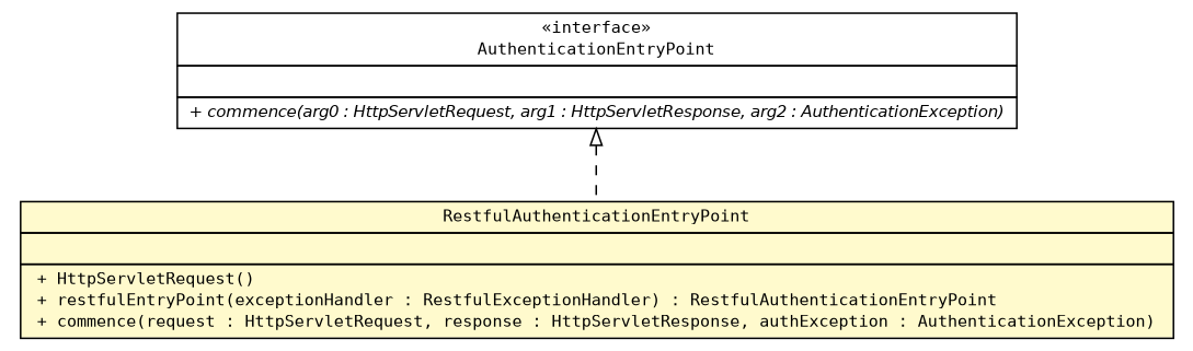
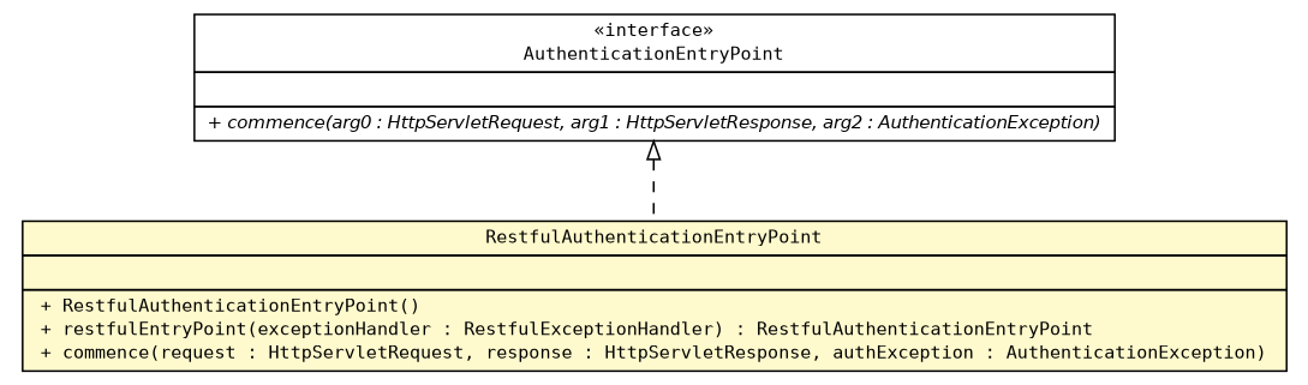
  digraph {
    nodesep=0.25
    ranksep=0.5
    fontname="DejaVu Sans Mono"
    node [fontcolor=black fontname="DejaVu Sans Mono" fontsize=10.0 shape=plaintext]
-   n1 [label=<<table title="com.yirendai.oss.lib.security.internal.rest.RestfulAuthenticationEntryPoint" border="0" cellborder="1" cellspacing="0" cellpadding="2" port="p" bgcolor="lemonChiffon" href="./RestfulAuthenticationEntryPoint.html"> 		<tr><td><table border="0" cellspacing="0" cellpadding="1"> <tr><td align="center" balign="center"> RestfulAuthenticationEntryPoint </td></tr> 		</table></td></tr> 		<tr><td><table border="0" cellspacing="0" cellpadding="1"> <tr><td align="left" balign="left">  </td></tr> 		</table></td></tr> 		<tr><td><table border="0" cellspacing="0" cellpadding="1"> <tr><td align="left" balign="left"> + HttpServletRequest() </td></tr> <tr><td align="left" balign="left"> + restfulEntryPoint(exceptionHandler : RestfulExceptionHandler) : RestfulAuthenticationEntryPoint </td></tr> <tr><td align="left" balign="left"> + commence(request : HttpServletRequest, response : HttpServletResponse, authException : AuthenticationException) </td></tr> 		</table></td></tr> 		</table>>]
+   n1 [label=<<table title="com.yirendai.oss.lib.security.internal.rest.RestfulAuthenticationEntryPoint" border="0" cellborder="1" cellspacing="0" cellpadding="2" port="p" bgcolor="lemonChiffon" href="./RestfulAuthenticationEntryPoint.html"> 		<tr><td><table border="0" cellspacing="0" cellpadding="1"> <tr><td align="center" balign="center"> RestfulAuthenticationEntryPoint </td></tr> 		</table></td></tr> 		<tr><td><table border="0" cellspacing="0" cellpadding="1"> <tr><td align="left" balign="left">  </td></tr> 		</table></td></tr> 		<tr><td><table border="0" cellspacing="0" cellpadding="1"> <tr><td align="left" balign="left"> + RestfulAuthenticationEntryPoint() </td></tr> <tr><td align="left" balign="left"> + restfulEntryPoint(exceptionHandler : RestfulExceptionHandler) : RestfulAuthenticationEntryPoint </td></tr> <tr><td align="left" balign="left"> + commence(request : HttpServletRequest, response : HttpServletResponse, authException : AuthenticationException) </td></tr> 		</table></td></tr> 		</table>>]
    n2 [label=<<table title="org.springframework.security.web.AuthenticationEntryPoint" border="0" cellborder="1" cellspacing="0" cellpadding="2" port="p" href="http://java.sun.com/j2se/1.4.2/docs/api/org/springframework/security/web/AuthenticationEntryPoint.html"> 		<tr><td><table border="0" cellspacing="0" cellpadding="1"> <tr><td align="center" balign="center"> &#171;interface&#187; </td></tr> <tr><td align="center" balign="center"> AuthenticationEntryPoint </td></tr> 		</table></td></tr> 		<tr><td><table border="0" cellspacing="0" cellpadding="1"> <tr><td align="left" balign="left">  </td></tr> 		</table></td></tr> 		<tr><td><table border="0" cellspacing="0" cellpadding="1"> <tr><td align="left" balign="left"><font face="Helvetica-Oblique" point-size="10.0"> + commence(arg0 : HttpServletRequest, arg1 : HttpServletResponse, arg2 : AuthenticationException) </font></td></tr> 		</table></td></tr> 		</table>>]
    n2 -> n1 [arrowtail=empty dir=back fontname="DejaVu Sans Mono" fontsize=10 headport=p labelfontname=Helvetica labelfontsize=10 style=dashed tailport=p]
  }
